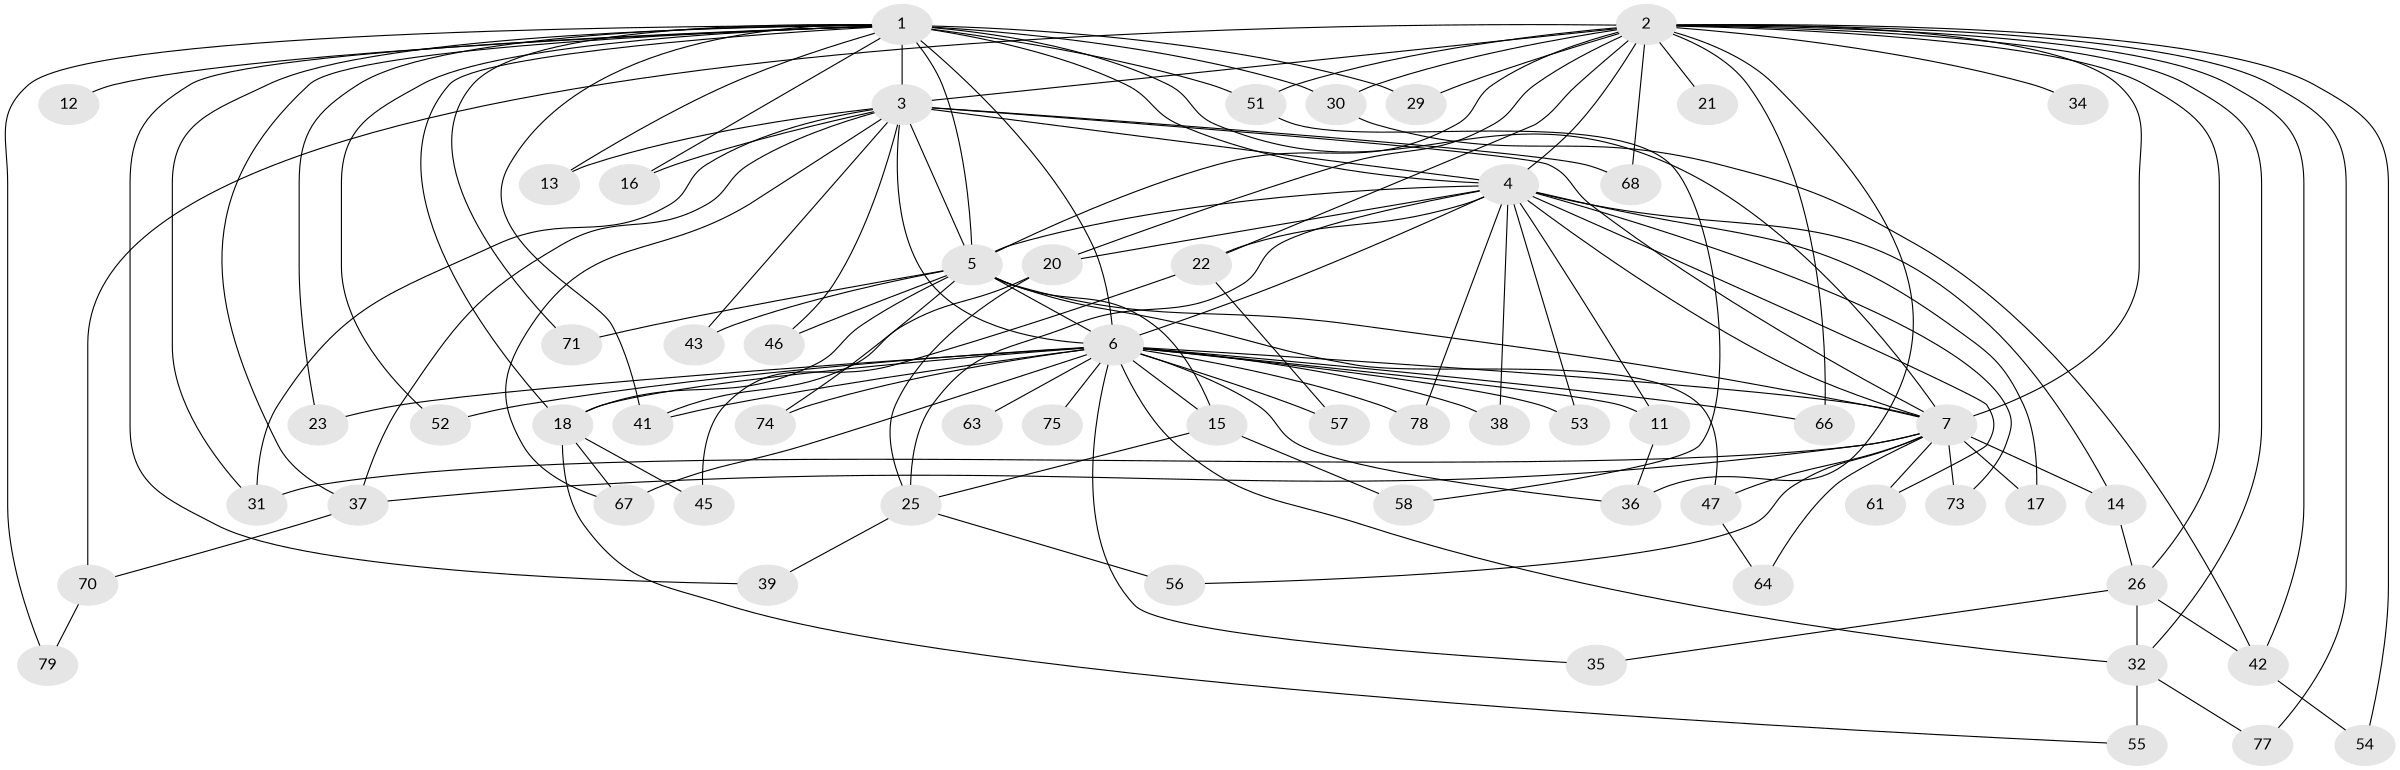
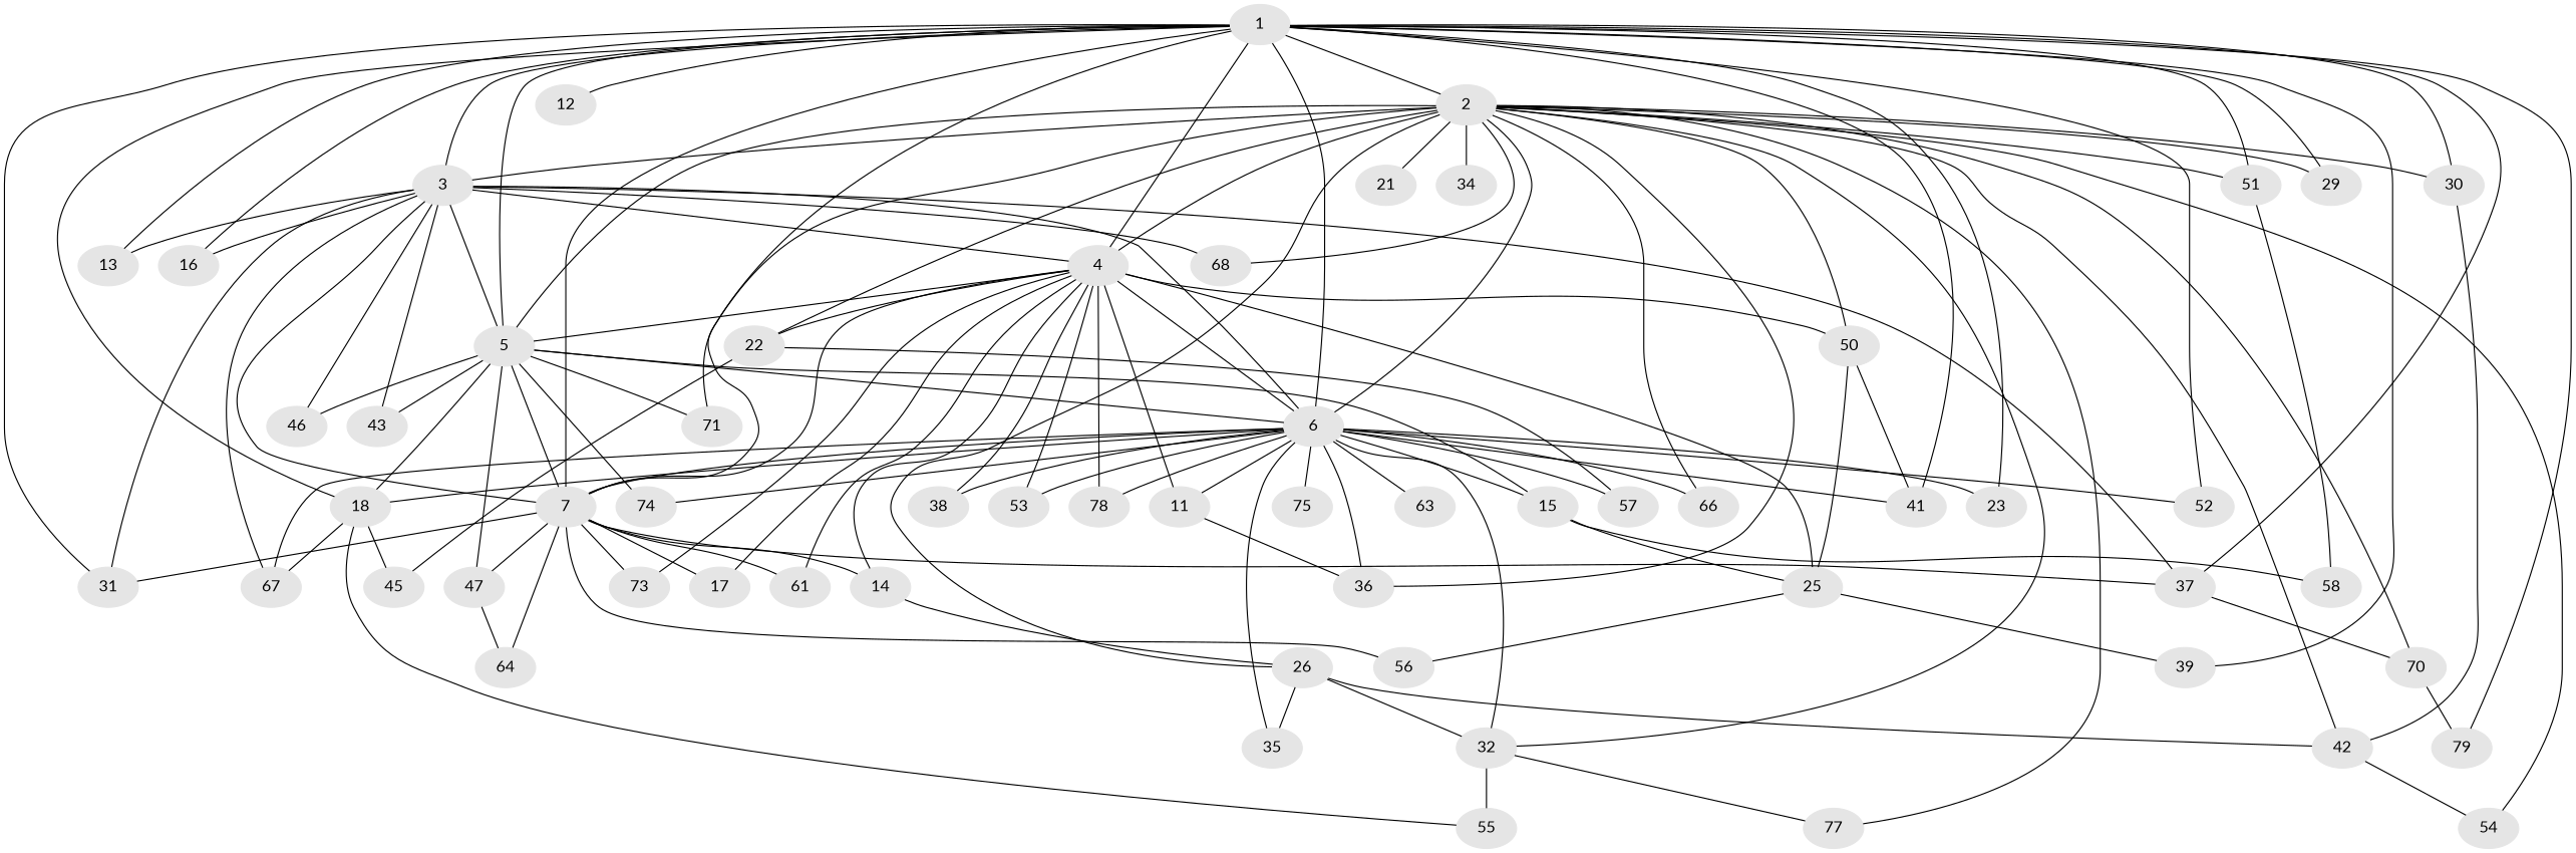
  graph {
    fontname=Lato
    node [color=gray90 fontname=Lato style=filled]
    edge [fontname=Lato]
    1 [super="+9"]
    2 [super="+10"]
    3 [super="+60"]
    4 [super="+40"]
    5 [super="+48"]
    6 [super="+8"]
    7 [super="+28"]
    12
    13 [super="+44"]
    16
    18 [super="+19"]
    23
    29
    30
    31 [super="+79"]
    37 [super="+69"]
    39
    41 [super="+49"]
    51
    52
    71
    n22 [label=79]
-   20 [super="+33"]
+   20 [super="+33" label=50]
    21
    22 [super="+27"]
    26 [super="+74"]
    32 [super="+50"]
    34
    36 [super="+59"]
    42 [super="+80"]
    54
    66
    68
    70
    77
    43
    46
    67 [super="+76"]
    11
    14
    17
    25 [super="+62"]
    38
    53
    61
    73
    78
    15
    n49 [label=74]
    47
    35
    57
    63
    75
    56
    64
    45
    55 [super="+65"]
    58
+   1 -- 2 [weight=4]
    1 -- 3 [weight=2]
    1 -- 4 [weight=2]
    1 -- 5 [weight=2]
    1 -- 6 [weight=4]
    1 -- 7 [weight=3]
    1 -- 12 [weight=2]
    1 -- 13 [weight=2]
    1 -- 16
    1 -- 18
    1 -- 23
    1 -- 29
    1 -- 30
    1 -- 31
    1 -- 37
    1 -- 39
    1 -- 41
    1 -- 51
    1 -- 52
    1 -- 71
    1 -- n22
    2 -- 3 [weight=2]
    2 -- 4 [weight=2]
    2 -- 5 [weight=2]
+   2 -- 6 [weight=4]
    2 -- 7 [weight=2]
    2 -- 29
    2 -- 30
    2 -- 51
    2 -- 20
    2 -- 21 [weight=2]
    2 -- 22 [weight=2]
    2 -- 26
    2 -- 32
    2 -- 34 [weight=2]
    2 -- 36
    2 -- 42
    2 -- 54
    2 -- 66
    2 -- 68
    2 -- 70
    2 -- 77
    3 -- 4
    3 -- 5 [weight=2]
    3 -- 6 [weight=2]
    3 -- 7
    3 -- 13
    3 -- 16
    3 -- 31
    3 -- 37
    3 -- 68
    3 -- 43
    3 -- 46
    3 -- 67
    4 -- 5 [weight=2]
    4 -- 6 [weight=3]
    4 -- 7
    4 -- 20 [weight=2]
    4 -- 22
    4 -- 11
    4 -- 14
    4 -- 17
    4 -- 25
    4 -- 38
    4 -- 53
    4 -- 61
    4 -- 73
    4 -- 78
    5 -- 6 [weight=2]
    5 -- 7
    5 -- 18
    5 -- 71
    5 -- 43
    5 -- 46
    5 -- 15
    5 -- n49
    5 -- 47
    6 -- 7 [weight=2]
    6 -- 18
    6 -- 23
    6 -- 41
    6 -- 52
    6 -- 32
    6 -- 36
    6 -- 66
    6 -- 67
    6 -- 11
    6 -- 38
    6 -- 53
    6 -- 78
    6 -- 15
    6 -- n49
    6 -- 35
    6 -- 57
    6 -- 63 [weight=2]
    6 -- 75
    7 -- 31
    7 -- 37
    7 -- 14
    7 -- 17
    7 -- 61
    7 -- 73
    7 -- 47
    7 -- 56
    7 -- 64
    18 -- 67
    18 -- 45
    18 -- 55
    30 -- 42
    37 -- 70
    51 -- 58
    20 -- 41
    20 -- 25
    22 -- 57
    22 -- 45
    26 -- 32
    26 -- 42
    26 -- 35
    32 -- 77
    32 -- 55 [weight=2]
    42 -- 54
    70 -- n22
    11 -- 36
    14 -- 26
    25 -- 39
    25 -- 56
    15 -- 25
    15 -- 58
    47 -- 64
  }
